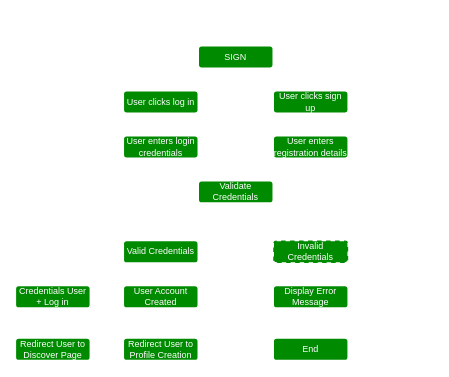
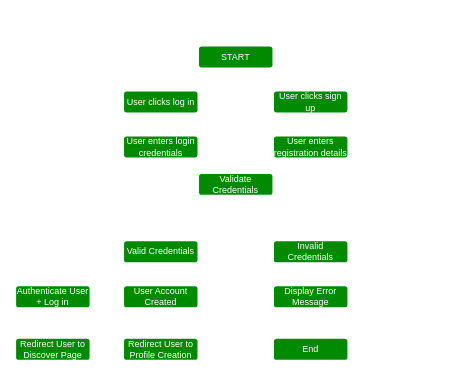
  <mxCell id="0" />
  <mxCell id="1" parent="0" />
  <mxCell id="2" style="edgeStyle=orthogonalEdgeStyle;rounded=0;orthogonalLoop=1;jettySize=auto;html=1;exitX=0;exitY=0.5;exitDx=0;exitDy=0;strokeColor=#FFFFFF;fontColor=#FEFAE0;fillColor=#008a00;strokeWidth=2;" parent="1" source="4" target="7" edge="1"><mxGeometry relative="1" as="geometry" /></mxCell>
  <mxCell id="3" style="edgeStyle=orthogonalEdgeStyle;rounded=0;orthogonalLoop=1;jettySize=auto;html=1;exitX=1;exitY=0.5;exitDx=0;exitDy=0;entryX=0.5;entryY=0;entryDx=0;entryDy=0;strokeColor=#FFFFFF;fontColor=#FEFAE0;fillColor=#008a00;strokeWidth=2;" parent="1" source="4" target="9" edge="1"><mxGeometry relative="1" as="geometry" /></mxCell>
- <mxCell id="4" value="SIGN" style="rounded=1;whiteSpace=wrap;html=1;strokeColor=#FFFFFF;fontColor=#ffffff;fillColor=#008a00;strokeWidth=2;" parent="1" vertex="1"><mxGeometry x="264" y="60" width="100" height="30" as="geometry" /></mxCell>
+ <mxCell id="4" value="START" style="rounded=1;whiteSpace=wrap;html=1;strokeColor=#FFFFFF;fontColor=#ffffff;fillColor=#008a00;strokeWidth=2;" parent="1" vertex="1"><mxGeometry x="264" y="60" width="100" height="30" as="geometry" /></mxCell>
  <mxCell id="5" value="&lt;h1&gt;&lt;b&gt;&lt;u&gt;User Registration &amp;amp; Authentication Process&lt;/u&gt;&lt;/b&gt;&lt;/h1&gt;" style="text;strokeColor=none;align=center;fillColor=none;html=1;verticalAlign=middle;whiteSpace=wrap;rounded=0;fontColor=#ffffff;strokeWidth=2;" parent="1" vertex="1"><mxGeometry x="51" y="20" width="526" height="20" as="geometry" /></mxCell>
  <mxCell id="6" style="edgeStyle=orthogonalEdgeStyle;rounded=0;orthogonalLoop=1;jettySize=auto;html=1;exitX=0.5;exitY=1;exitDx=0;exitDy=0;entryX=0.5;entryY=0;entryDx=0;entryDy=0;strokeColor=#FFFFFF;fontColor=#FEFAE0;fillColor=#008a00;strokeWidth=2;" parent="1" source="7" target="11" edge="1"><mxGeometry relative="1" as="geometry" /></mxCell>
  <mxCell id="7" value="User clicks log in" style="rounded=1;whiteSpace=wrap;html=1;strokeColor=#FFFFFF;fontColor=#ffffff;fillColor=#008a00;strokeWidth=2;" parent="1" vertex="1"><mxGeometry x="164" y="120" width="100" height="30" as="geometry" /></mxCell>
  <mxCell id="8" style="edgeStyle=orthogonalEdgeStyle;rounded=0;orthogonalLoop=1;jettySize=auto;html=1;exitX=0.5;exitY=1;exitDx=0;exitDy=0;entryX=0.5;entryY=0;entryDx=0;entryDy=0;strokeColor=#FFFFFF;fontColor=#FEFAE0;fillColor=#008a00;strokeWidth=2;" parent="1" source="9" target="13" edge="1"><mxGeometry relative="1" as="geometry" /></mxCell>
  <mxCell id="9" value="User clicks sign up" style="rounded=1;whiteSpace=wrap;html=1;strokeColor=#FFFFFF;fontColor=#ffffff;fillColor=#008a00;strokeWidth=2;" parent="1" vertex="1"><mxGeometry x="364" y="120" width="100" height="30" as="geometry" /></mxCell>
  <mxCell id="10" style="edgeStyle=orthogonalEdgeStyle;rounded=0;orthogonalLoop=1;jettySize=auto;html=1;exitX=1;exitY=0.5;exitDx=0;exitDy=0;entryX=0.5;entryY=0;entryDx=0;entryDy=0;strokeColor=#FFFFFF;fontColor=#FEFAE0;fillColor=#008a00;strokeWidth=2;" parent="1" source="11" target="16" edge="1"><mxGeometry relative="1" as="geometry" /></mxCell>
  <mxCell id="11" value="User enters login credentials" style="rounded=1;whiteSpace=wrap;html=1;strokeColor=#FFFFFF;fontColor=#ffffff;fillColor=#008a00;strokeWidth=2;" parent="1" vertex="1"><mxGeometry x="164" y="180" width="100" height="30" as="geometry" /></mxCell>
  <mxCell id="12" style="edgeStyle=orthogonalEdgeStyle;rounded=0;orthogonalLoop=1;jettySize=auto;html=1;exitX=0;exitY=0.5;exitDx=0;exitDy=0;entryX=0.5;entryY=0;entryDx=0;entryDy=0;strokeColor=#FFFFFF;fontColor=#FEFAE0;fillColor=#008a00;strokeWidth=2;" parent="1" source="13" target="16" edge="1"><mxGeometry relative="1" as="geometry" /></mxCell>
  <mxCell id="13" value="User enters registration details" style="rounded=1;whiteSpace=wrap;html=1;strokeColor=#FFFFFF;fontColor=#ffffff;fillColor=#008a00;strokeWidth=2;" parent="1" vertex="1"><mxGeometry x="364" y="180" width="100" height="30" as="geometry" /></mxCell>
  <mxCell id="14" style="edgeStyle=orthogonalEdgeStyle;rounded=0;orthogonalLoop=1;jettySize=auto;html=1;exitX=0.5;exitY=1;exitDx=0;exitDy=0;entryX=0.472;entryY=-0.052;entryDx=0;entryDy=0;entryPerimeter=0;strokeColor=#FFFFFF;fontColor=#FEFAE0;fillColor=#008a00;strokeWidth=2;" parent="1" source="16" target="19" edge="1"><mxGeometry relative="1" as="geometry" /></mxCell>
  <mxCell id="15" style="edgeStyle=orthogonalEdgeStyle;rounded=0;orthogonalLoop=1;jettySize=auto;html=1;exitX=0.5;exitY=1;exitDx=0;exitDy=0;strokeColor=#FFFFFF;fontColor=#FEFAE0;fillColor=#008a00;strokeWidth=2;" parent="1" source="16" target="21" edge="1"><mxGeometry relative="1" as="geometry" /></mxCell>
- <mxCell id="16" value="Validate Credentials" style="rounded=1;whiteSpace=wrap;html=1;strokeColor=#FFFFFF;fontColor=#ffffff;fillColor=#008a00;strokeWidth=2;" parent="1" vertex="1"><mxGeometry x="264" y="240" width="100" height="30" as="geometry" /></mxCell>
+ <mxCell id="16" value="Validate Credentials" style="rounded=1;whiteSpace=wrap;html=1;strokeColor=#FFFFFF;fontColor=#ffffff;fillColor=#008a00;strokeWidth=2;" parent="1" vertex="1"><mxGeometry x="264" y="230" width="100" height="30" as="geometry" /></mxCell>
  <mxCell id="17" style="edgeStyle=orthogonalEdgeStyle;rounded=0;orthogonalLoop=1;jettySize=auto;html=1;exitX=0.5;exitY=1;exitDx=0;exitDy=0;entryX=0.5;entryY=0;entryDx=0;entryDy=0;strokeColor=#FFFFFF;fontColor=#FEFAE0;fillColor=#008a00;strokeWidth=2;" parent="1" source="19" target="25" edge="1"><mxGeometry relative="1" as="geometry" /></mxCell>
  <mxCell id="18" style="edgeStyle=orthogonalEdgeStyle;rounded=0;orthogonalLoop=1;jettySize=auto;html=1;exitX=0;exitY=0.5;exitDx=0;exitDy=0;entryX=0.5;entryY=0;entryDx=0;entryDy=0;strokeColor=#FFFFFF;fontColor=#FEFAE0;fillColor=#008a00;strokeWidth=2;endArrow=open;" parent="1" source="19" target="28" edge="1"><mxGeometry relative="1" as="geometry" /></mxCell>
  <mxCell id="19" value="Valid Credentials" style="rounded=1;whiteSpace=wrap;html=1;strokeColor=#FFFFFF;fontColor=#ffffff;fillColor=#008a00;strokeWidth=2;" parent="1" vertex="1"><mxGeometry x="164" y="320" width="100" height="30" as="geometry" /></mxCell>
  <mxCell id="20" style="edgeStyle=orthogonalEdgeStyle;rounded=0;orthogonalLoop=1;jettySize=auto;html=1;exitX=0.5;exitY=1;exitDx=0;exitDy=0;entryX=0.5;entryY=0;entryDx=0;entryDy=0;strokeColor=#FFFFFF;fontColor=#FEFAE0;fillColor=#008a00;strokeWidth=2;" parent="1" source="21" target="23" edge="1"><mxGeometry relative="1" as="geometry" /></mxCell>
- <mxCell id="21" value="Invalid Credentials" style="rounded=1;whiteSpace=wrap;html=1;strokeColor=#FFFFFF;fontColor=#ffffff;fillColor=#008a00;strokeWidth=2;dashed=1;" parent="1" vertex="1"><mxGeometry x="364" y="320" width="100" height="30" as="geometry" /></mxCell>
+ <mxCell id="21" value="Invalid Credentials" style="rounded=1;whiteSpace=wrap;html=1;strokeColor=#FFFFFF;fontColor=#ffffff;fillColor=#008a00;strokeWidth=2;" parent="1" vertex="1"><mxGeometry x="364" y="320" width="100" height="30" as="geometry" /></mxCell>
  <mxCell id="22" style="edgeStyle=orthogonalEdgeStyle;rounded=0;orthogonalLoop=1;jettySize=auto;html=1;entryX=0.5;entryY=0;entryDx=0;entryDy=0;strokeColor=#FFFFFF;fontColor=#FEFAE0;fillColor=#008a00;strokeWidth=2;" parent="1" source="23" target="26" edge="1"><mxGeometry relative="1" as="geometry" /></mxCell>
  <mxCell id="23" value="Display Error Message" style="rounded=1;whiteSpace=wrap;html=1;strokeColor=#FFFFFF;fontColor=#ffffff;fillColor=#008a00;strokeWidth=2;" parent="1" vertex="1"><mxGeometry x="364" y="380" width="100" height="30" as="geometry" /></mxCell>
  <mxCell id="24" value="" style="edgeStyle=orthogonalEdgeStyle;rounded=0;orthogonalLoop=1;jettySize=auto;html=1;strokeColor=#FFFFFF;fillColor=#008a00;strokeWidth=2;" parent="1" source="25" target="33" edge="1"><mxGeometry relative="1" as="geometry" /></mxCell>
  <mxCell id="25" value="User Account Created" style="rounded=1;whiteSpace=wrap;html=1;strokeColor=#FFFFFF;fontColor=#ffffff;fillColor=#008a00;strokeWidth=2;" parent="1" vertex="1"><mxGeometry x="164" y="380" width="100" height="30" as="geometry" /></mxCell>
  <mxCell id="26" value="End" style="rounded=1;whiteSpace=wrap;html=1;strokeColor=#FFFFFF;fontColor=#ffffff;fillColor=#008a00;strokeWidth=2;" parent="1" vertex="1"><mxGeometry x="364" y="450" width="100" height="30" as="geometry" /></mxCell>
  <mxCell id="27" style="edgeStyle=orthogonalEdgeStyle;rounded=0;orthogonalLoop=1;jettySize=auto;html=1;exitX=0.5;exitY=1;exitDx=0;exitDy=0;entryX=0.5;entryY=0;entryDx=0;entryDy=0;strokeColor=#FFFFFF;fontColor=#FEFAE0;fillColor=#008a00;strokeWidth=2;" parent="1" source="28" target="29" edge="1"><mxGeometry relative="1" as="geometry" /></mxCell>
- <mxCell id="28" value="Credentials User + Log in" style="rounded=1;whiteSpace=wrap;html=1;strokeColor=#FFFFFF;fontColor=#ffffff;fillColor=#008a00;strokeWidth=2;" parent="1" vertex="1"><mxGeometry x="20" y="380" width="100" height="30" as="geometry" /></mxCell>
+ <mxCell id="28" value="Authenticate User + Log in" style="rounded=1;whiteSpace=wrap;html=1;strokeColor=#FFFFFF;fontColor=#ffffff;fillColor=#008a00;strokeWidth=2;" parent="1" vertex="1"><mxGeometry x="20" y="380" width="100" height="30" as="geometry" /></mxCell>
  <mxCell id="29" value="Redirect User to Discover Page" style="rounded=1;whiteSpace=wrap;html=1;strokeColor=#FFFFFF;fontColor=#ffffff;fillColor=#008a00;strokeWidth=2;" parent="1" vertex="1"><mxGeometry x="20" y="450" width="100" height="30" as="geometry" /></mxCell>
  <mxCell id="30" value="&lt;b&gt;LOG IN &amp;amp; SIGN UP&lt;/b&gt;" style="text;strokeColor=none;align=center;fillColor=none;html=1;verticalAlign=middle;whiteSpace=wrap;rounded=0;fontColor=#ffffff;strokeWidth=2;" parent="1" vertex="1"><mxGeometry x="310" y="270" width="130" height="30" as="geometry" /></mxCell>
  <mxCell id="31" value="&lt;b&gt;LOG IN&lt;/b&gt;" style="text;strokeColor=none;align=center;fillColor=none;html=1;verticalAlign=middle;whiteSpace=wrap;rounded=0;fontColor=#ffffff;strokeWidth=2;" parent="1" vertex="1"><mxGeometry x="25" y="310" width="60" height="30" as="geometry" /></mxCell>
  <mxCell id="32" value="&lt;b&gt;SIGN UP&lt;/b&gt;" style="text;strokeColor=none;align=center;fillColor=none;html=1;verticalAlign=middle;whiteSpace=wrap;rounded=0;fontColor=#ffffff;strokeWidth=2;" parent="1" vertex="1"><mxGeometry x="210" y="350" width="60" height="30" as="geometry" /></mxCell>
  <mxCell id="33" value="Redirect User to Profile Creation" style="rounded=1;whiteSpace=wrap;html=1;strokeColor=#FFFFFF;fontColor=#ffffff;fillColor=#008a00;strokeWidth=2;" parent="1" vertex="1"><mxGeometry x="164" y="450" width="100" height="30" as="geometry" /></mxCell>
